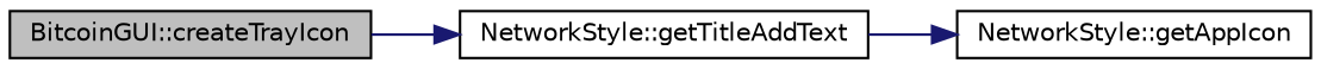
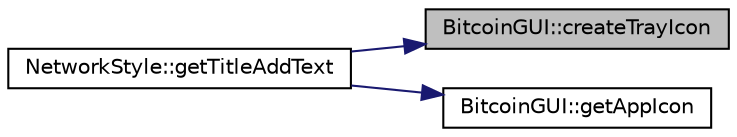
  digraph {
    rankdir=LR
    node [color=black fillcolor=white fontname=Helvetica fontsize=10 shape=record style=filled]
    edge [color=midnightblue fontname=Helvetica fontsize=10 labelfontname=Helvetica labelfontsize=10 style=solid]
    n1 [fillcolor=grey75 fontcolor=black height=0.2 label="BitcoinGUI::createTrayIcon" width=0.4]
    n2 [height=0.2 label="NetworkStyle::getTitleAddText" width=0.4]
-   n3 [height=0.2 label="NetworkStyle::getAppIcon" width=0.4]
-   n1 -> n2
+   n3 [height=0.2 label="BitcoinGUI::getAppIcon" width=0.4]
+   n2 -> n1
    n2 -> n3
  }
